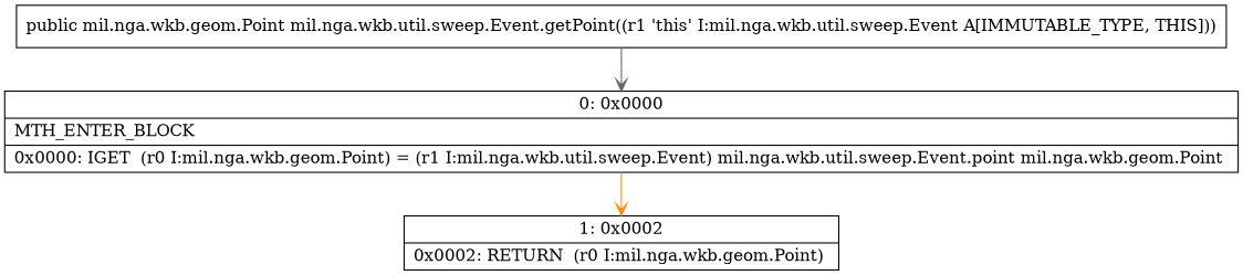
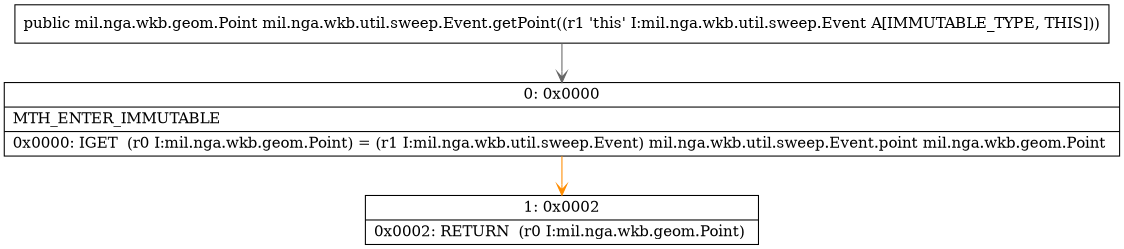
  digraph {
    node [shape=record]
    edge [arrowhead=vee]
-   n1 [label="{0\:\ 0x0000|MTH_ENTER_BLOCK\l|0x0000: IGET  (r0 I:mil.nga.wkb.geom.Point) = (r1 I:mil.nga.wkb.util.sweep.Event) mil.nga.wkb.util.sweep.Event.point mil.nga.wkb.geom.Point \l}"]
+   n1 [label="{0\:\ 0x0000|MTH_ENTER_IMMUTABLE\l|0x0000: IGET  (r0 I:mil.nga.wkb.geom.Point) = (r1 I:mil.nga.wkb.util.sweep.Event) mil.nga.wkb.util.sweep.Event.point mil.nga.wkb.geom.Point \l}"]
    n2 [label="{1\:\ 0x0002|0x0002: RETURN  (r0 I:mil.nga.wkb.geom.Point) \l}"]
    n3 [label="{public mil.nga.wkb.geom.Point mil.nga.wkb.util.sweep.Event.getPoint((r1 'this' I:mil.nga.wkb.util.sweep.Event A[IMMUTABLE_TYPE, THIS])) }"]
    n1 -> n2 [color=darkorange]
    n3 -> n1 [color=gray40]
  }
